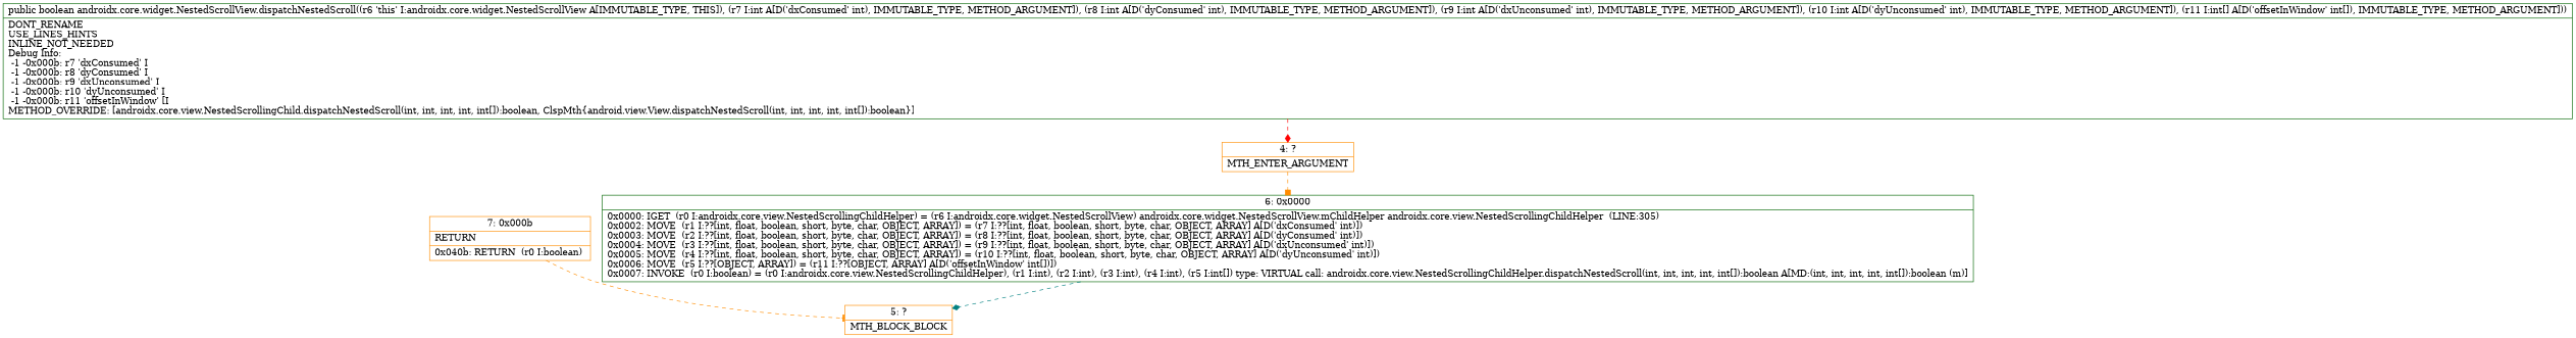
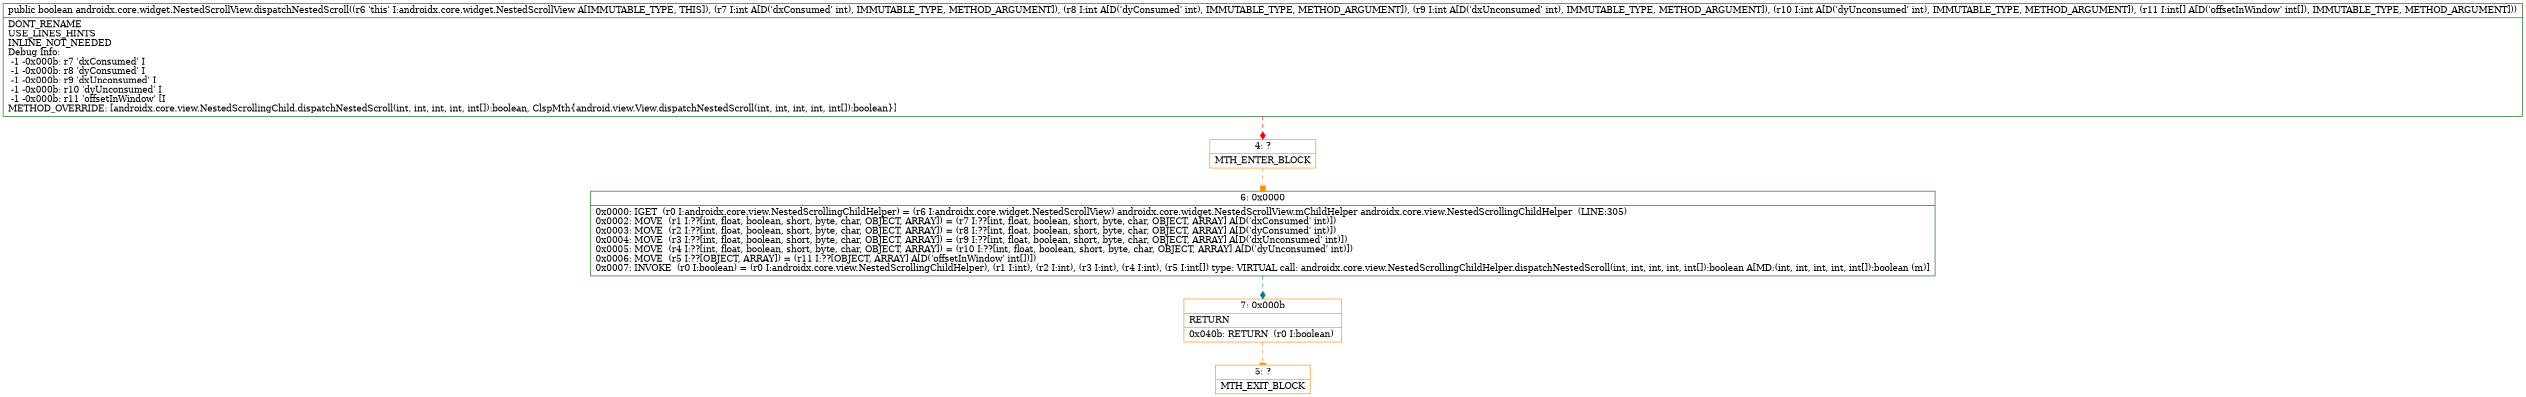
  digraph {
    fontname="DejaVu Serif"
    node [color=darkorange fontname="DejaVu Serif" shape=record]
    edge [arrowhead=diamond color=darkorange fontname="DejaVu Serif" style=dashed]
-   n1 [label="{4\:\ ?|MTH_ENTER_ARGUMENT\l}"]
+   n1 [label="{4\:\ ?|MTH_ENTER_BLOCK\l}"]
    n2 [color=darkgreen label="{6\:\ 0x0000|0x0000: IGET  (r0 I:androidx.core.view.NestedScrollingChildHelper) = (r6 I:androidx.core.widget.NestedScrollView) androidx.core.widget.NestedScrollView.mChildHelper androidx.core.view.NestedScrollingChildHelper  (LINE:305)\l0x0002: MOVE  (r1 I:??[int, float, boolean, short, byte, char, OBJECT, ARRAY]) = (r7 I:??[int, float, boolean, short, byte, char, OBJECT, ARRAY] A[D('dxConsumed' int)]) \l0x0003: MOVE  (r2 I:??[int, float, boolean, short, byte, char, OBJECT, ARRAY]) = (r8 I:??[int, float, boolean, short, byte, char, OBJECT, ARRAY] A[D('dyConsumed' int)]) \l0x0004: MOVE  (r3 I:??[int, float, boolean, short, byte, char, OBJECT, ARRAY]) = (r9 I:??[int, float, boolean, short, byte, char, OBJECT, ARRAY] A[D('dxUnconsumed' int)]) \l0x0005: MOVE  (r4 I:??[int, float, boolean, short, byte, char, OBJECT, ARRAY]) = (r10 I:??[int, float, boolean, short, byte, char, OBJECT, ARRAY] A[D('dyUnconsumed' int)]) \l0x0006: MOVE  (r5 I:??[OBJECT, ARRAY]) = (r11 I:??[OBJECT, ARRAY] A[D('offsetInWindow' int[])]) \l0x0007: INVOKE  (r0 I:boolean) = (r0 I:androidx.core.view.NestedScrollingChildHelper), (r1 I:int), (r2 I:int), (r3 I:int), (r4 I:int), (r5 I:int[]) type: VIRTUAL call: androidx.core.view.NestedScrollingChildHelper.dispatchNestedScroll(int, int, int, int, int[]):boolean A[MD:(int, int, int, int, int[]):boolean (m)]\l}"]
    n3 [label="{7\:\ 0x000b|RETURN\l|0x040b: RETURN  (r0 I:boolean) \l}"]
-   n4 [label="{5\:\ ?|MTH_BLOCK_BLOCK\l}"]
+   n4 [label="{5\:\ ?|MTH_EXIT_BLOCK\l}"]
    n5 [color=darkgreen label="{public boolean androidx.core.widget.NestedScrollView.dispatchNestedScroll((r6 'this' I:androidx.core.widget.NestedScrollView A[IMMUTABLE_TYPE, THIS]), (r7 I:int A[D('dxConsumed' int), IMMUTABLE_TYPE, METHOD_ARGUMENT]), (r8 I:int A[D('dyConsumed' int), IMMUTABLE_TYPE, METHOD_ARGUMENT]), (r9 I:int A[D('dxUnconsumed' int), IMMUTABLE_TYPE, METHOD_ARGUMENT]), (r10 I:int A[D('dyUnconsumed' int), IMMUTABLE_TYPE, METHOD_ARGUMENT]), (r11 I:int[] A[D('offsetInWindow' int[]), IMMUTABLE_TYPE, METHOD_ARGUMENT]))  | DONT_RENAME\lUSE_LINES_HINTS\lINLINE_NOT_NEEDED\lDebug Info:\l  \-1 \-0x000b: r7 'dxConsumed' I\l  \-1 \-0x000b: r8 'dyConsumed' I\l  \-1 \-0x000b: r9 'dxUnconsumed' I\l  \-1 \-0x000b: r10 'dyUnconsumed' I\l  \-1 \-0x000b: r11 'offsetInWindow' [I\lMETHOD_OVERRIDE: [androidx.core.view.NestedScrollingChild.dispatchNestedScroll(int, int, int, int, int[]):boolean, ClspMth\{android.view.View.dispatchNestedScroll(int, int, int, int, int[]):boolean\}]\l}"]
    n1 -> n2 [arrowhead=box]
-   n2 -> n4 [color=teal]
+   n2 -> n3 [color=teal]
    n3 -> n4 [arrowhead=tee]
    n5 -> n1 [color=red]
  }
